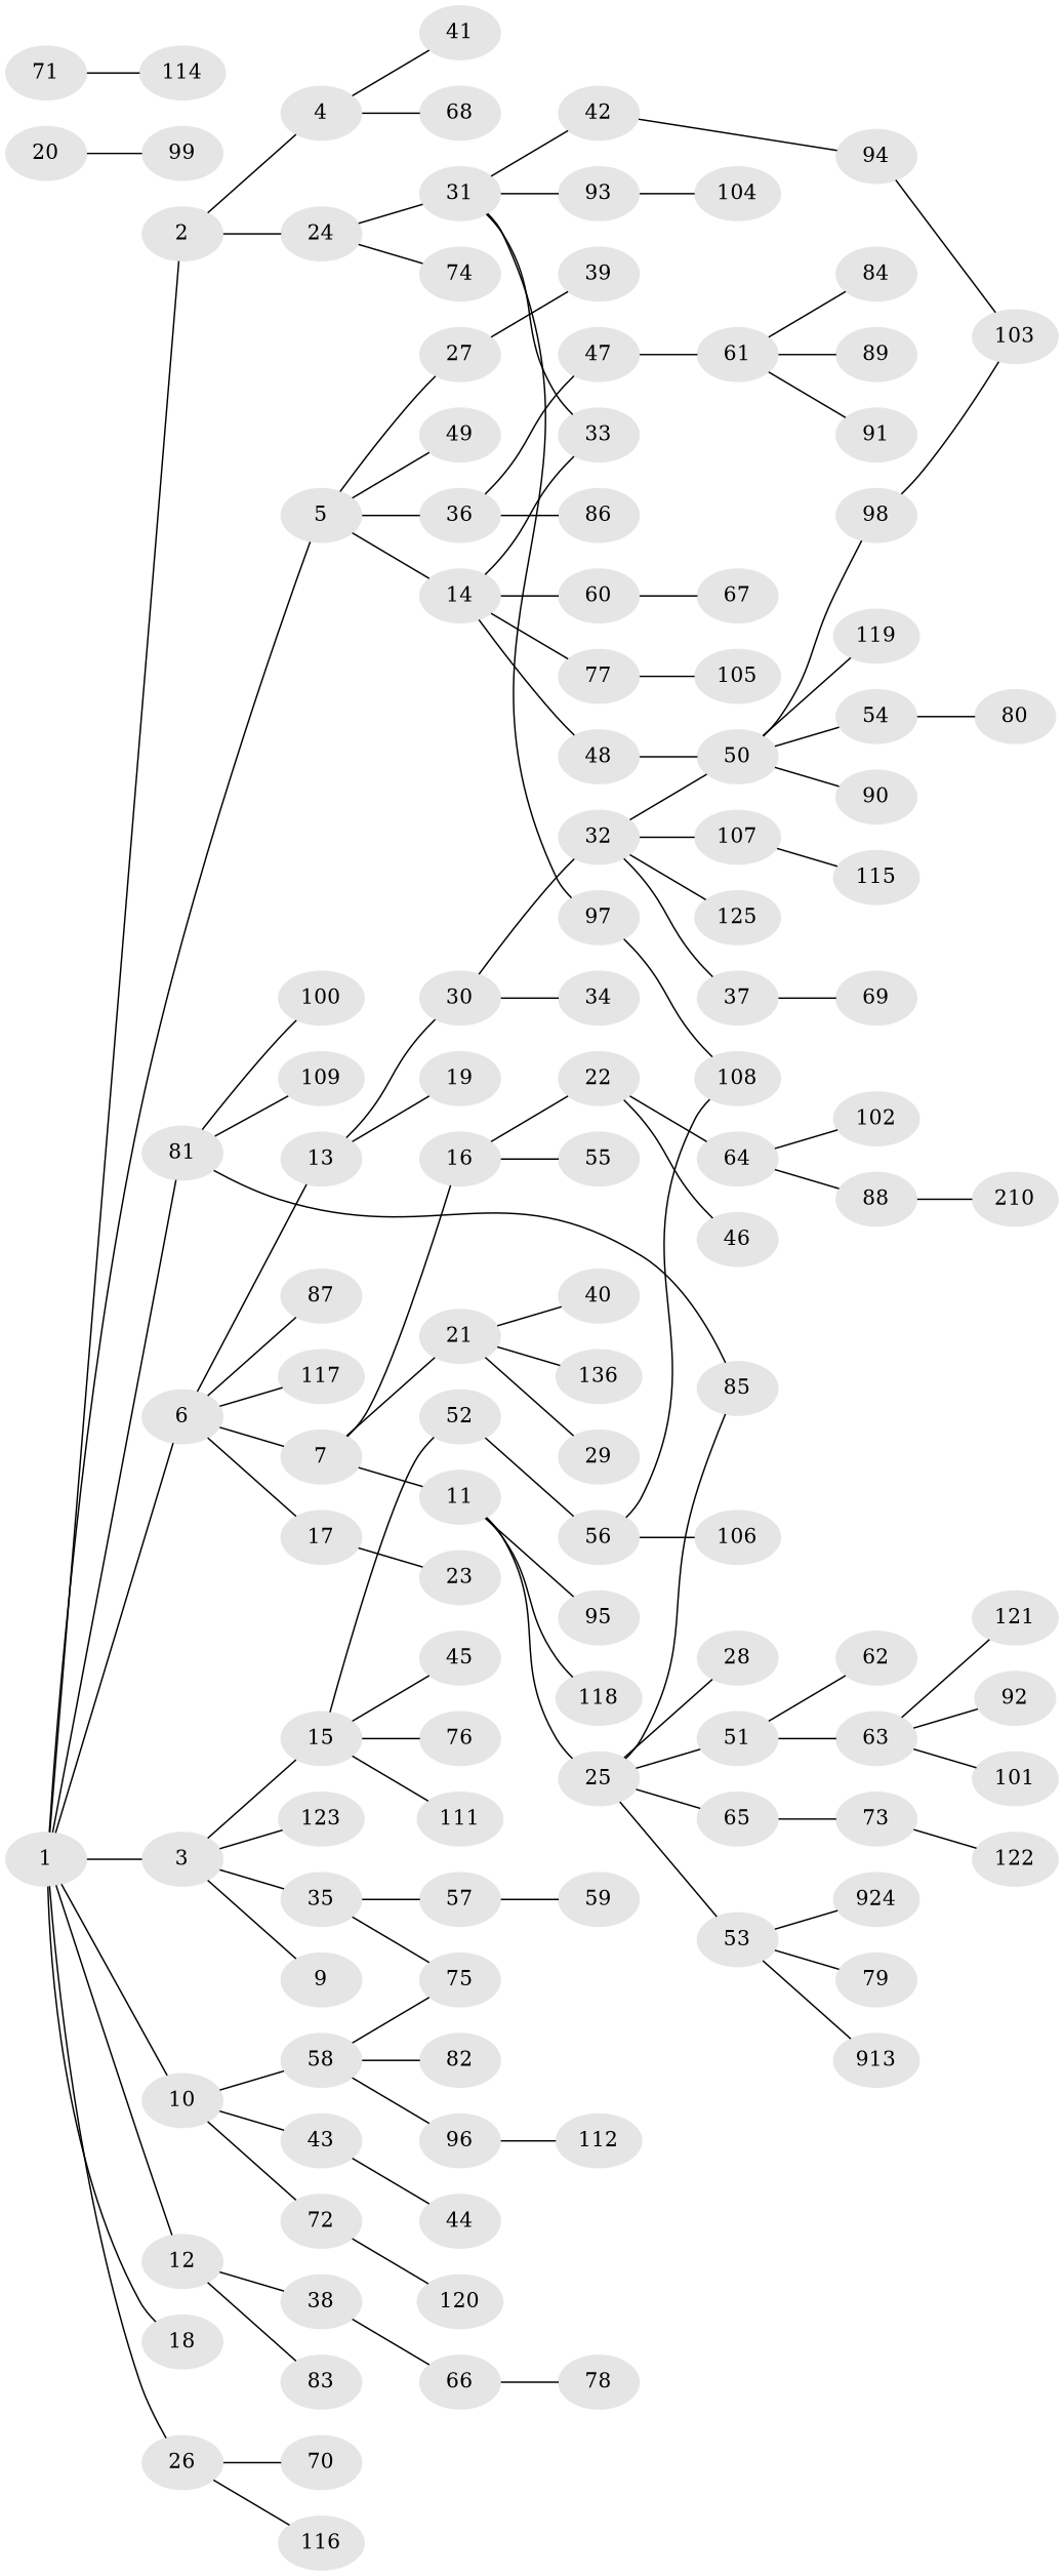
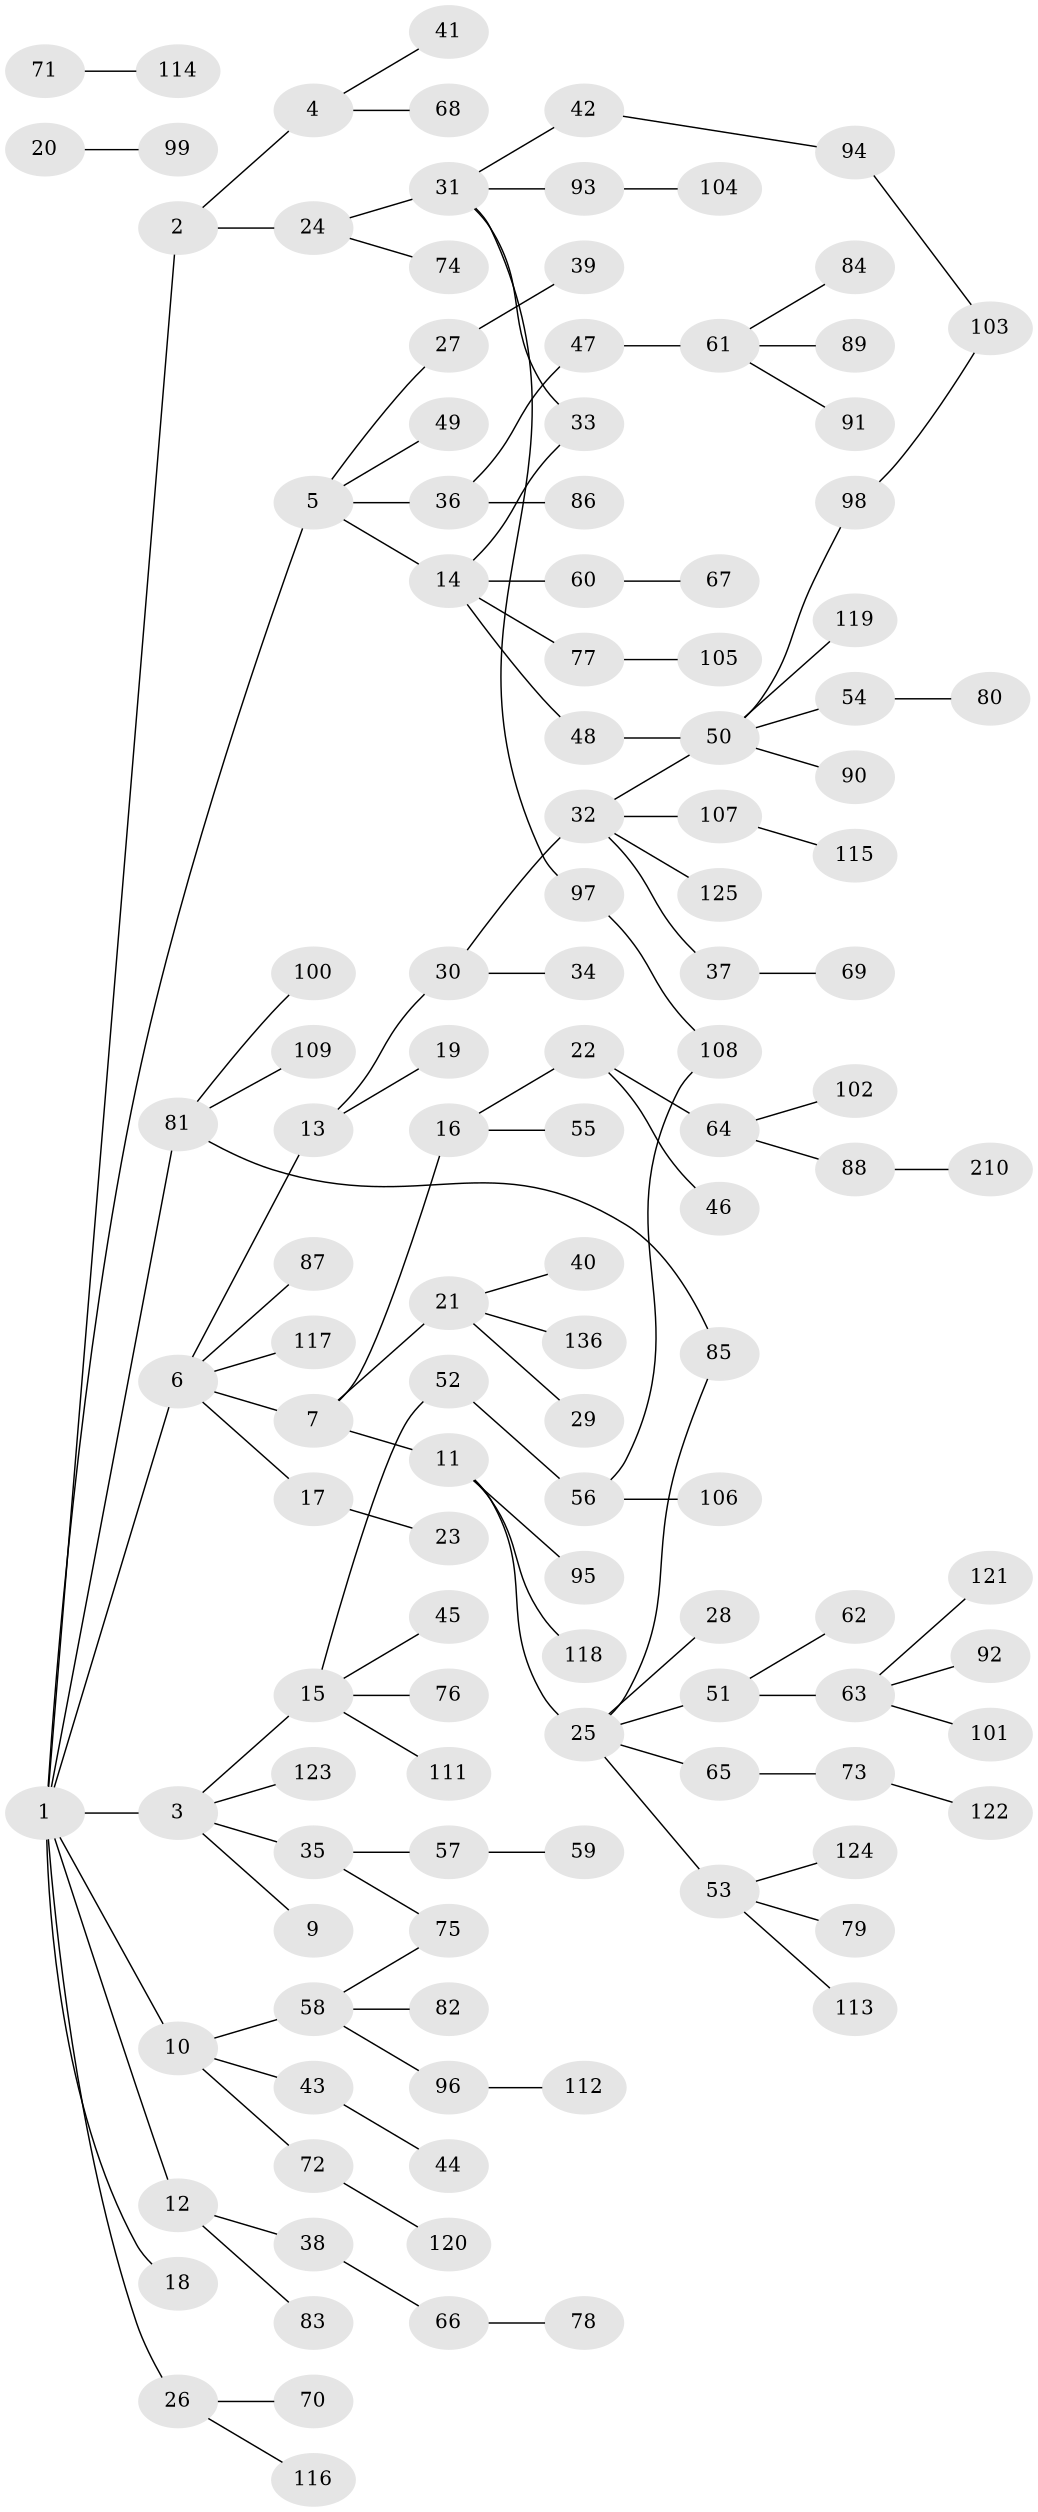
  graph {
    rankdir=LR
    node [color=gray90 style=filled]
    1
    2
    3
    5
    6
    10
    12
    18
    26
    81
    4
    24
    9
    15
    35
    123
    14
    27
    36
    49
    7
    13
    17
    87
    117
    43
    58
    72
    38
    83
    70
    116
    85
    100
    109
    41
    68
    31
    74
    45
    52
    76
    111
    57
    75
    33
    48
    60
    77
    39
    47
    86
    11
    16
    21
    19
    30
    23
    25
    95
    118
    22
    55
    29
    40
    n66 [label=136]
    20
    99
    71
    114
    44
    82
    96
    120
    28
    51
    53
    65
    66
    32
    34
    50
    67
    105
    56
    46
    64
    88
    102
    42
    93
    97
    62
    63
    79
-   113 [label=913]
-   124 [label=924]
+   113
+   124
    73
    37
    107
    125
    94
    104
    108
    69
    54
    90
    98
    119
    115
    59
    61
    78
    103
    84
    89
    91
    80
    92
    101
    121
    106
    112
    n124 [label=210]
    122
    1 -- 2
    1 -- 3
    1 -- 5
    1 -- 6
    1 -- 10
    1 -- 12
    1 -- 18
    1 -- 26
    1 -- 81
    2 -- 4
    2 -- 24
    3 -- 9
    3 -- 15
    3 -- 35
    3 -- 123
    5 -- 14
    5 -- 27
    5 -- 36
    5 -- 49
    6 -- 7
    6 -- 13
    6 -- 17
    6 -- 87
    6 -- 117
    10 -- 43
    10 -- 58
    10 -- 72
    12 -- 38
    12 -- 83
    26 -- 70
    26 -- 116
    81 -- 85
    81 -- 100
    81 -- 109
    4 -- 41
    4 -- 68
    24 -- 31
    24 -- 74
    15 -- 45
    15 -- 52
    15 -- 76
    15 -- 111
    35 -- 57
    35 -- 75
    14 -- 33
    14 -- 48
    14 -- 60
    14 -- 77
    27 -- 39
    36 -- 47
    36 -- 86
    7 -- 11
    7 -- 16
    7 -- 21
    13 -- 19
    13 -- 30
    17 -- 23
    43 -- 44
    58 -- 75
    58 -- 82
    58 -- 96
    72 -- 120
    38 -- 66
    31 -- 33
    31 -- 42
    31 -- 93
    31 -- 97
    52 -- 56
    57 -- 59
    48 -- 50
    60 -- 67
    77 -- 105
    47 -- 61
    11 -- 25
    11 -- 95
    11 -- 118
    16 -- 22
    16 -- 55
    21 -- 29
    21 -- 40
    21 -- n66
    30 -- 32
    30 -- 34
    25 -- 85
    25 -- 28
    25 -- 51
    25 -- 53
    25 -- 65
    22 -- 46
    22 -- 64
    20 -- 99
    71 -- 114
    96 -- 112
    51 -- 62
    51 -- 63
    53 -- 79
    53 -- 113
    53 -- 124
    65 -- 73
    66 -- 78
    32 -- 50
    32 -- 37
    32 -- 107
    32 -- 125
    50 -- 54
    50 -- 90
    50 -- 98
    50 -- 119
    56 -- 108
    56 -- 106
    64 -- 88
    64 -- 102
    88 -- n124
    42 -- 94
    93 -- 104
    97 -- 108
    63 -- 92
    63 -- 101
    63 -- 121
    73 -- 122
    37 -- 69
    107 -- 115
    94 -- 103
    54 -- 80
    98 -- 103
    61 -- 84
    61 -- 89
    61 -- 91
  }
